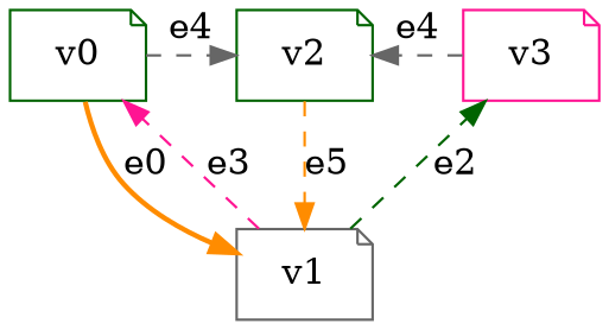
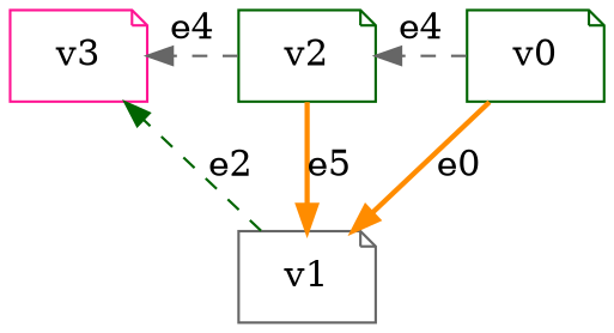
  digraph {
    node [color=darkgreen player=0 shape=note]
    edge [color=darkorange style=dashed]
    v1 [color=gray40 player=1]
    v0
    v2
    v3 [color=deeppink]
-   v1 -> v0 [color=deeppink constraint="time >= 3" label=e3]
    v1 -> v3 [color=darkgreen constraint="time <= 4" label=e2]
    v0 -> v1 [constraint="exists k. time = 2*k" label=e0 style=bold]
    v0 -> v2 [color=gray40 constraint="time >= 2" label=e4]
-   v2 -> v1 [label=e5]
-   v3 -> v2 [color=gray40 constraint="exists k. time = 2*k + 1" label=e4]
+   v2 -> v1 [label=e5 style=bold]
+   v2 -> v3 [color=gray40 constraint="exists k. time = 2*k + 1" label=e4]
  }
